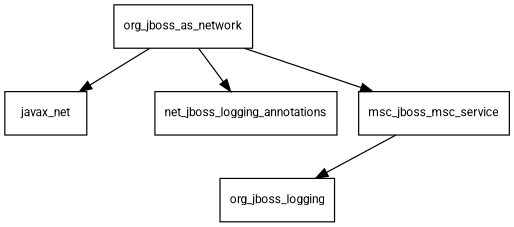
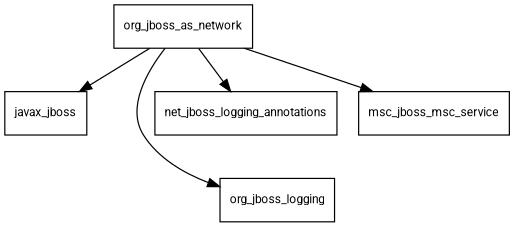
  digraph {
    fontname=Roboto
    node [fontname=Roboto fontsize=10.0 shape=box]
    edge [fontname=Roboto]
    org_jboss_as_network
-   javax_net
+   javax_net [label=javax_jboss]
    org_jboss_logging
    n4 [label=net_jboss_logging_annotations]
    n5 [label=msc_jboss_msc_service]
    org_jboss_as_network -> javax_net
-   n5 -> org_jboss_logging
+   org_jboss_as_network -> org_jboss_logging
    org_jboss_as_network -> n4
    org_jboss_as_network -> n5
  }
